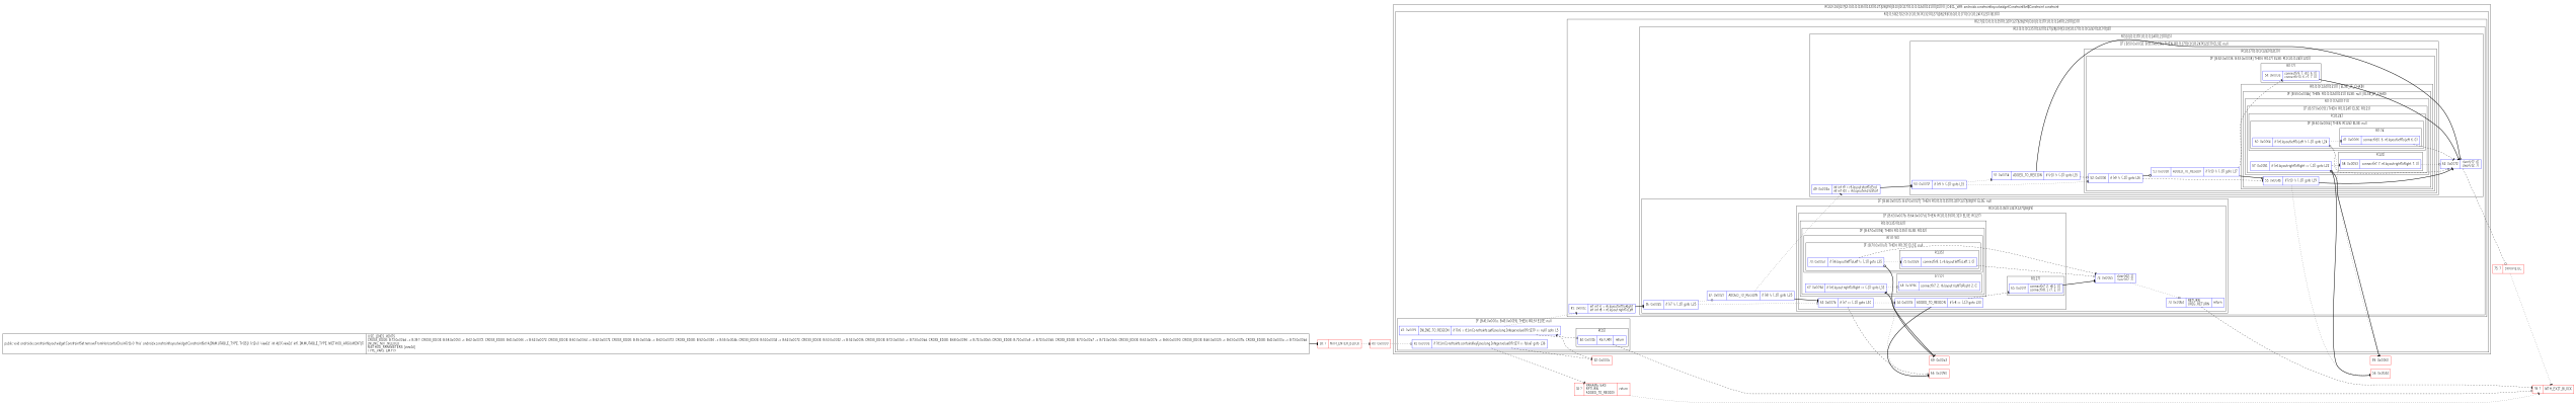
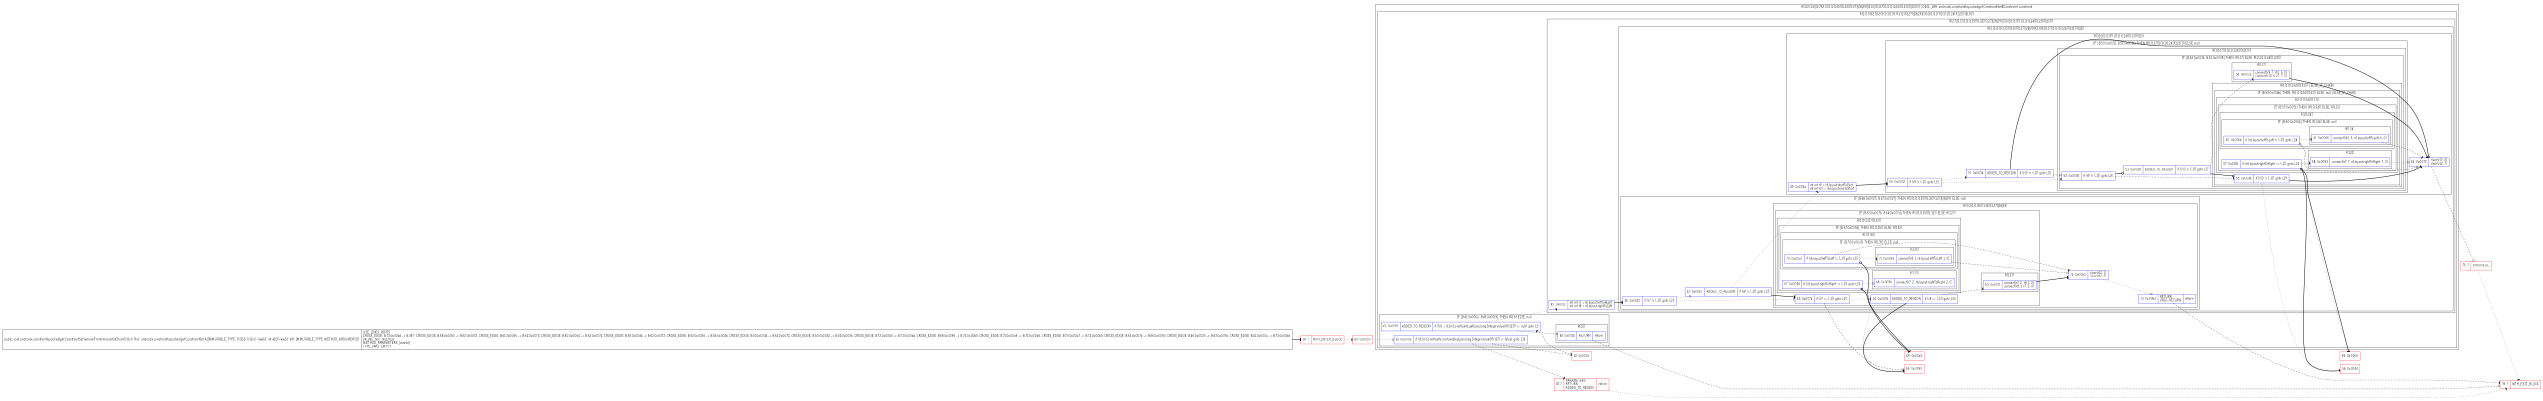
  digraph {
    fontname="Comic Neue"
    rankdir=LR
    node [color=blue fontname="Comic Neue" shape=record]
    edge [arrowhead=tee fontname="Comic Neue" style=dotted]
    n1 [label="{44\:\ 0x001b|RETURN\l|return\l}"]
    n2 [label="{41\:\ 0x000a|if (r11.mConstraints.containsKey(java.lang.Integer.valueOf(r12)) == false) goto L36\l}"]
-   n3 [label="{43\:\ 0x0019|INLINE_TO_REGION\l|if ((r6 = r11.mConstraints.get(java.lang.Integer.valueOf(r12))) == null) goto L5\l}"]
+   n3 [label="{43\:\ 0x0019|ADDED_TO_REGION\l|if ((r6 = r11.mConstraints.get(java.lang.Integer.valueOf(r12))) == null) goto L5\l}"]
    n4 [label="{71\:\ 0x00a9|connect(r8, 1, r6.layout.leftToLeft, 1, 0)\l}"]
    n5 [label="{70\:\ 0x00a7|if (r6.layout.leftToLeft != (\-1)) goto L35\l}"]
    n6 [label="{68\:\ 0x0096|connect(r7, 2, r6.layout.rightToRight, 2, 0)\l}"]
    n7 [label="{67\:\ 0x0094|if (r6.layout.rightToRight == (\-1)) goto L33\l}"]
    n8 [label="{65\:\ 0x007f|connect(r7, 2, r8, 1, 0)\lconnect(r8, 1, r7, 2, 0)\l}"]
    n9 [label="{63\:\ 0x007b|if (r7 == (\-1)) goto L30\l}"]
    n10 [label="{64\:\ 0x007d|ADDED_TO_REGION\l|if (r8 == (\-1)) goto L30\l}"]
    n11 [label="{72\:\ 0x00b5|clear(r12, 1)\lclear(r12, 2)\l}"]
    n12 [label="{73\:\ 0x00bd|RETURN\lORIG_RETURN\l|return\l}"]
    n13 [label="{46\:\ 0x0025|if (r7 != (\-1)) goto L25\l}"]
    n14 [label="{47\:\ 0x0027|ADDED_TO_REGION\l|if (r8 != (\-1)) goto L25\l}"]
    n15 [label="{54\:\ 0x003a|connect(r9, 7, r10, 6, 0)\lconnect(r10, 6, r7, 7, 0)\l}"]
    n16 [label="{61\:\ 0x0066|connect(r10, 6, r6.layout.leftToLeft, 6, 0)\l}"]
    n17 [label="{60\:\ 0x0064|if (r6.layout.leftToLeft != (\-1)) goto L24\l}"]
    n18 [label="{58\:\ 0x0053|connect(r7, 7, r6.layout.rightToRight, 7, 0)\l}"]
    n19 [label="{57\:\ 0x0051|if (r6.layout.rightToRight == (\-1)) goto L22\l}"]
    n20 [label="{55\:\ 0x004b|if (r10 != (\-1)) goto L19\l}"]
    n21 [label="{52\:\ 0x0036|if (r9 != (\-1)) goto L16\l}"]
    n22 [label="{53\:\ 0x0038|ADDED_TO_REGION\l|if (r10 != (\-1)) goto L17\l}"]
    n23 [label="{50\:\ 0x0032|if (r9 != (\-1)) goto L15\l}"]
    n24 [label="{51\:\ 0x0034|ADDED_TO_REGION\l|if (r10 != (\-1)) goto L15\l}"]
    n25 [label="{49\:\ 0x002a|int int r9 = r6.layout.startToEnd\lint int r10 = r6.layout.endToStart\l}"]
    n26 [label="{62\:\ 0x0072|clear(r12, 6)\lclear(r12, 7)\l}"]
    n27 [label="{45\:\ 0x001c|int int r7 = r6.layout.leftToRight\lint int r8 = r6.layout.rightToLeft\l}"]
    n28 [color=red label="{39\:\ ?|MTH_EXIT_BLOCK\l}"]
    n29 [color=red label="{42\:\ 0x000c}"]
    n30 [color=red label="{74\:\ ?|PARAMETERS\lRETURN\lADDED_TO_REGION\l|return\l}"]
    n31 [color=red label="{69\:\ 0x00a3}"]
    n32 [color=red label="{66\:\ 0x0090}"]
    n33 [color=red label="{59\:\ 0x0060}"]
    n34 [color=red label="{56\:\ 0x004d}"]
    n35 [color=red label="{75\:\ ?|SYNTHETIC\l}"]
    n36 [color=red label="{38\:\ ?|MTH_ENTER_BLOCK\l}"]
    n37 [color=red label="{40\:\ 0x0000}"]
    n38 [label="{public void androidx.constraintlayout.widget.ConstraintSet.removeFromHorizontalChain((r11v0 'this' androidx.constraintlayout.widget.ConstraintSet A[IMMUTABLE_TYPE, THIS]), (r12v0 'viewId' int A[D('viewId' int), IMMUTABLE_TYPE, METHOD_ARGUMENT]))  | USE_LINES_HINTS\lCROSS_EDGE: B:73:0x00bd \-\> B:39:?, CROSS_EDGE: B:58:0x0053 \-\> B:62:0x0072, CROSS_EDGE: B:61:0x0066 \-\> B:62:0x0072, CROSS_EDGE: B:60:0x0064 \-\> B:62:0x0072, CROSS_EDGE: B:55:0x004b \-\> B:62:0x0072, CROSS_EDGE: B:52:0x0036 \-\> B:55:0x004b, CROSS_EDGE: B:51:0x0034 \-\> B:62:0x0072, CROSS_EDGE: B:50:0x0032 \-\> B:52:0x0036, CROSS_EDGE: B:72:0x00b5 \-\> B:73:0x00bd, CROSS_EDGE: B:68:0x0096 \-\> B:72:0x00b5, CROSS_EDGE: B:71:0x00a9 \-\> B:72:0x00b5, CROSS_EDGE: B:70:0x00a7 \-\> B:72:0x00b5, CROSS_EDGE: B:63:0x007b \-\> B:66:0x0090, CROSS_EDGE: B:46:0x0025 \-\> B:63:0x007b, CROSS_EDGE: B:41:0x000a \-\> B:73:0x00bd\lINLINE_NOT_NEEDED\lMETHOD_PARAMETERS: [viewId]\lTYPE_VARS: EMPTY\l}" color=""]
    subgraph cluster_1 {
      label="R(1:(2:(1:5)|(2:7|(2:(3:(1:(1:(1:35))(1:32))(1:27)|28|29)|(3:10|(1:(1:17)(1:(1:(1:(1:24))(1:21))))|13))))) | DECL_VAR: androidx.constraintlayout.widget.ConstraintSet$Constraint constraint\l"
      subgraph cluster_2 {
        label="R(2:(1:5)|(2:7|(2:(3:(1:(1:(1:35))(1:32))(1:27)|28|29)|(3:10|(1:(1:17)(1:(1:(1:(1:24))(1:21))))|13))))"
        subgraph cluster_3 {
          label="IF [B:41:0x000a, B:43:0x0019] THEN: R(1:5) ELSE: null"
          n2
          n3
          subgraph cluster_4 {
            label="R(1:5)"
            n1
          }
        }
        subgraph cluster_5 {
          label="R(2:7|(2:(3:(1:(1:(1:35))(1:32))(1:27)|28|29)|(3:10|(1:(1:17)(1:(1:(1:(1:24))(1:21))))|13)))"
          n27
          subgraph cluster_6 {
            label="R(2:(3:(1:(1:(1:35))(1:32))(1:27)|28|29)|(3:10|(1:(1:17)(1:(1:(1:(1:24))(1:21))))|13))"
            subgraph cluster_7 {
              label="IF [B:46:0x0025, B:47:0x0027] THEN: R(3:(1:(1:(1:35))(1:32))(1:27)|28|29) ELSE: null"
              n13
              n14
              subgraph cluster_8 {
                label="R(3:(1:(1:(1:35))(1:32))(1:27)|28|29)"
                n11
                n12
                subgraph cluster_9 {
                  label="IF [B:63:0x007b, B:64:0x007d] THEN: R(1:(1:(1:35))(1:32)) ELSE: R(1:27)"
                  n9
                  n10
                  subgraph cluster_10 {
                    label="R(1:(1:(1:35))(1:32))"
                    subgraph cluster_11 {
                      label="IF [B:67:0x0094] THEN: R(1:(1:35)) ELSE: R(1:32)"
                      n7
                      subgraph cluster_12 {
                        label="R(1:(1:35))"
                        subgraph cluster_13 {
                          label="IF [B:70:0x00a7] THEN: R(1:35) ELSE: null"
                          n5
                          subgraph cluster_14 {
                            label="R(1:35)"
                            n4
                          }
                        }
                      }
                      subgraph cluster_15 {
                        label="R(1:32)"
                        n6
                      }
                    }
                  }
                  subgraph cluster_16 {
                    label="R(1:27)"
                    n8
                  }
                }
              }
            }
            subgraph cluster_17 {
              label="R(3:10|(1:(1:17)(1:(1:(1:(1:24))(1:21))))|13)"
              n25
              n26
              subgraph cluster_18 {
                label="IF [B:50:0x0032, B:51:0x0034] THEN: R(1:(1:17)(1:(1:(1:(1:24))(1:21)))) ELSE: null"
                n23
                n24
                subgraph cluster_19 {
                  label="R(1:(1:17)(1:(1:(1:(1:24))(1:21))))"
                  subgraph cluster_20 {
                    label="IF [B:52:0x0036, B:53:0x0038] THEN: R(1:17) ELSE: R(1:(1:(1:(1:24))(1:21)))"
                    n21
                    n22
                    subgraph cluster_21 {
                      label="R(1:17)"
                      n15
                    }
                    subgraph cluster_22 {
                      label="R(1:(1:(1:(1:24))(1:21))) | ELSE_IF_CHAIN\l"
                      subgraph cluster_23 {
                        label="IF [B:55:0x004b] THEN: R(1:(1:(1:24))(1:21)) ELSE: null | ELSE_IF_CHAIN\l"
                        n20
                        subgraph cluster_24 {
                          label="R(1:(1:(1:24))(1:21))"
                          subgraph cluster_25 {
                            label="IF [B:57:0x0051] THEN: R(1:(1:24)) ELSE: R(1:21)"
                            n19
                            subgraph cluster_26 {
                              label="R(1:(1:24))"
                              subgraph cluster_27 {
                                label="IF [B:60:0x0064] THEN: R(1:24) ELSE: null"
                                n17
                                subgraph cluster_28 {
                                  label="R(1:24)"
                                  n16
                                }
                              }
                            }
                            subgraph cluster_29 {
                              label="R(1:21)"
                              n18
                            }
                          }
                        }
                      }
                    }
                  }
                }
              }
            }
          }
        }
      }
    }
    n1 -> n28 [arrowhead=odot style=dashed]
    n2 -> n29 [style=dashed]
    n2 -> n30 [style=dashed]
    n3 -> n1 [arrowhead=odot style=dashed]
    n3 -> n27
    n4 -> n11 [arrowhead=odot style=dashed]
    n5 -> n4
    n5 -> n11 [style=dashed]
    n7 -> n6 [arrowhead=odot]
    n7 -> n31 [style=bold]
    n8 -> n11 [style=bold]
    n9 -> n10
    n9 -> n32 [arrowhead=odot style=dashed]
    n10 -> n8 [style=dashed]
    n10 -> n32 [style=bold]
    n11 -> n12 [arrowhead=odot]
    n12 -> n28 [style=dashed]
    n13 -> n9 [arrowhead=odot]
    n13 -> n14 [arrowhead=odot]
    n14 -> n9 [style=bold]
    n14 -> n25
    n15 -> n26 [style=bold]
    n16 -> n26 [style=dashed]
    n17 -> n16
    n17 -> n26 [arrowhead=odot style=dashed]
    n18 -> n26 [arrowhead=odot]
    n19 -> n18 [style=dashed]
    n19 -> n33 [style=bold]
    n20 -> n26 [style=bold]
    n20 -> n34
    n21 -> n20 [style=dashed]
    n21 -> n22 [arrowhead=odot style=bold]
    n22 -> n15 [style=dashed]
    n22 -> n20 [arrowhead=odot style=bold]
    n23 -> n21
    n23 -> n24
    n24 -> n21 [arrowhead=odot style=dashed]
    n24 -> n26 [arrowhead=odot style=bold]
    n25 -> n23 [style=bold]
    n26 -> n35 [arrowhead=odot style=dashed]
    n27 -> n13 [style=bold]
    n29 -> n3 [style=dashed]
    n30 -> n28
    n31 -> n5 [arrowhead=odot style=bold]
    n32 -> n7
    n33 -> n17 [arrowhead=odot]
    n34 -> n19 [arrowhead=odot style=bold]
    n35 -> n28
    n36 -> n37
    n37 -> n2 [arrowhead=odot]
    n38 -> n36 [style=bold]
  }
